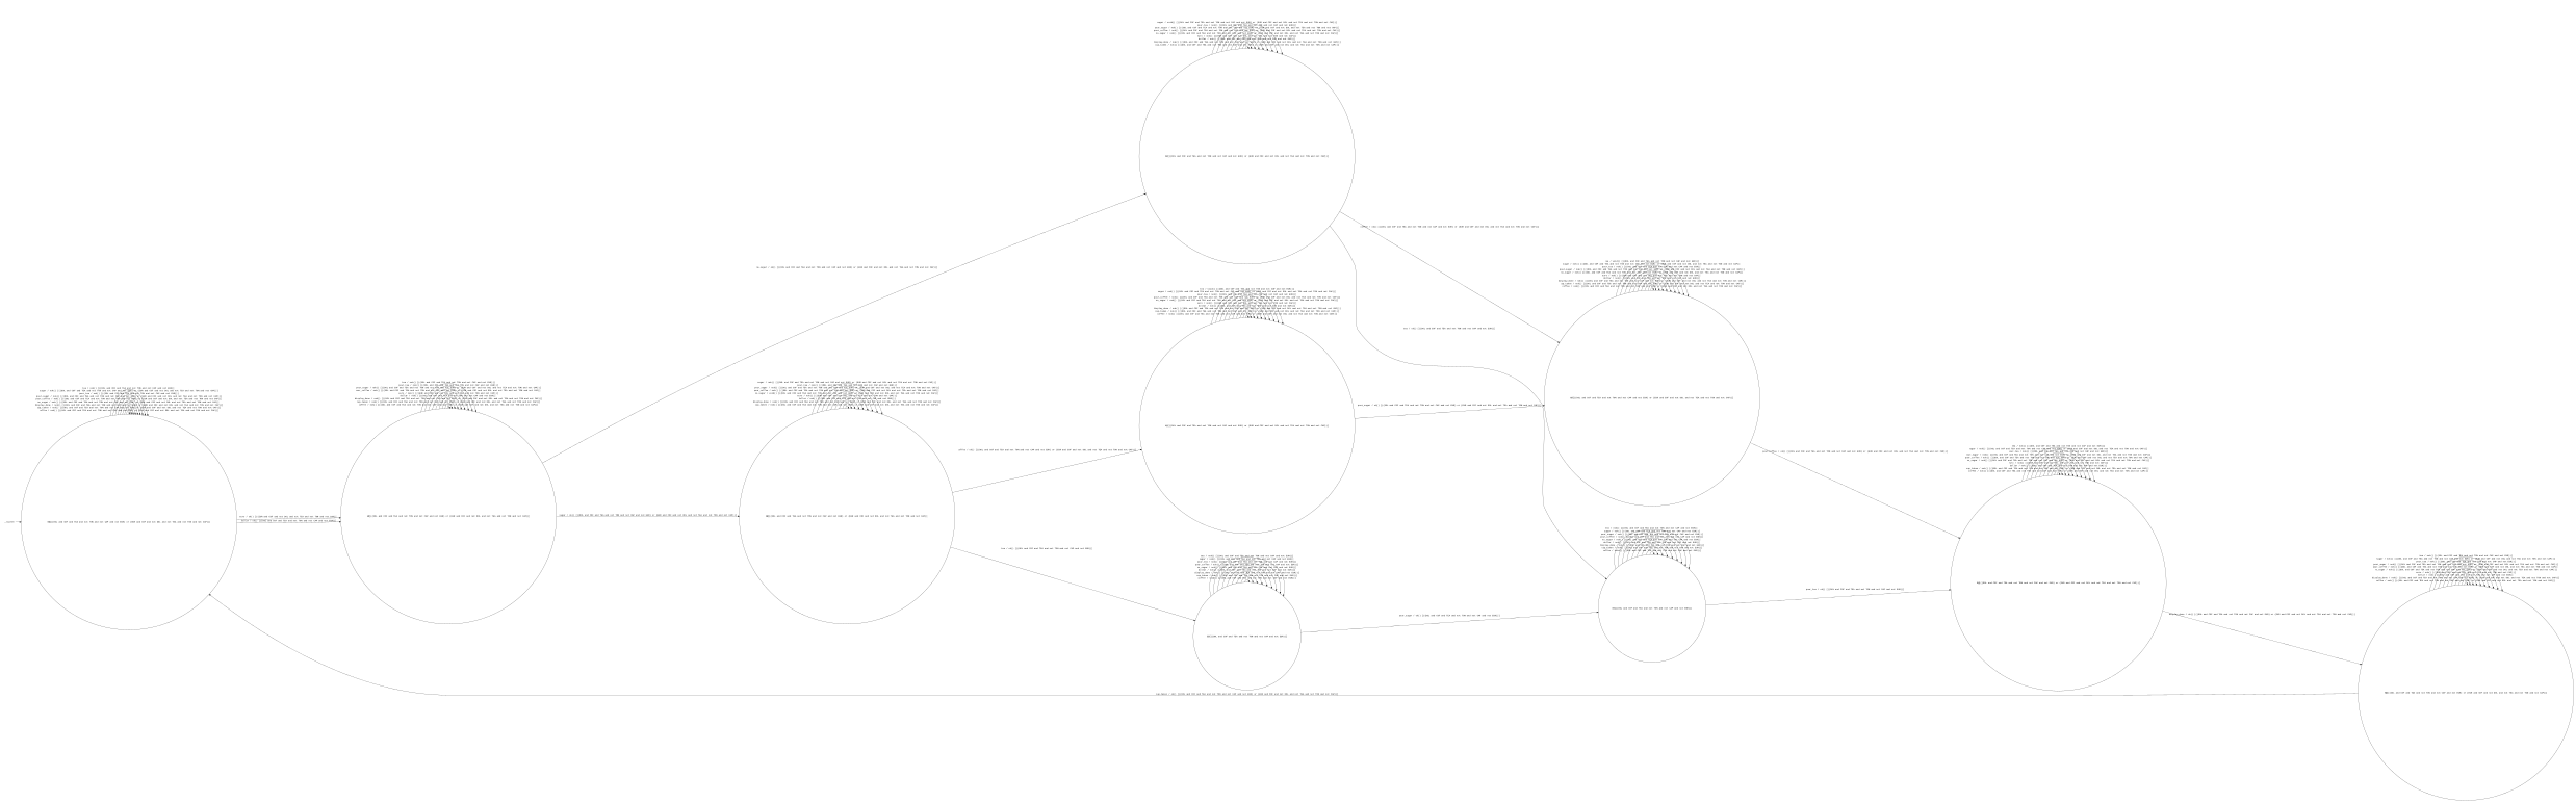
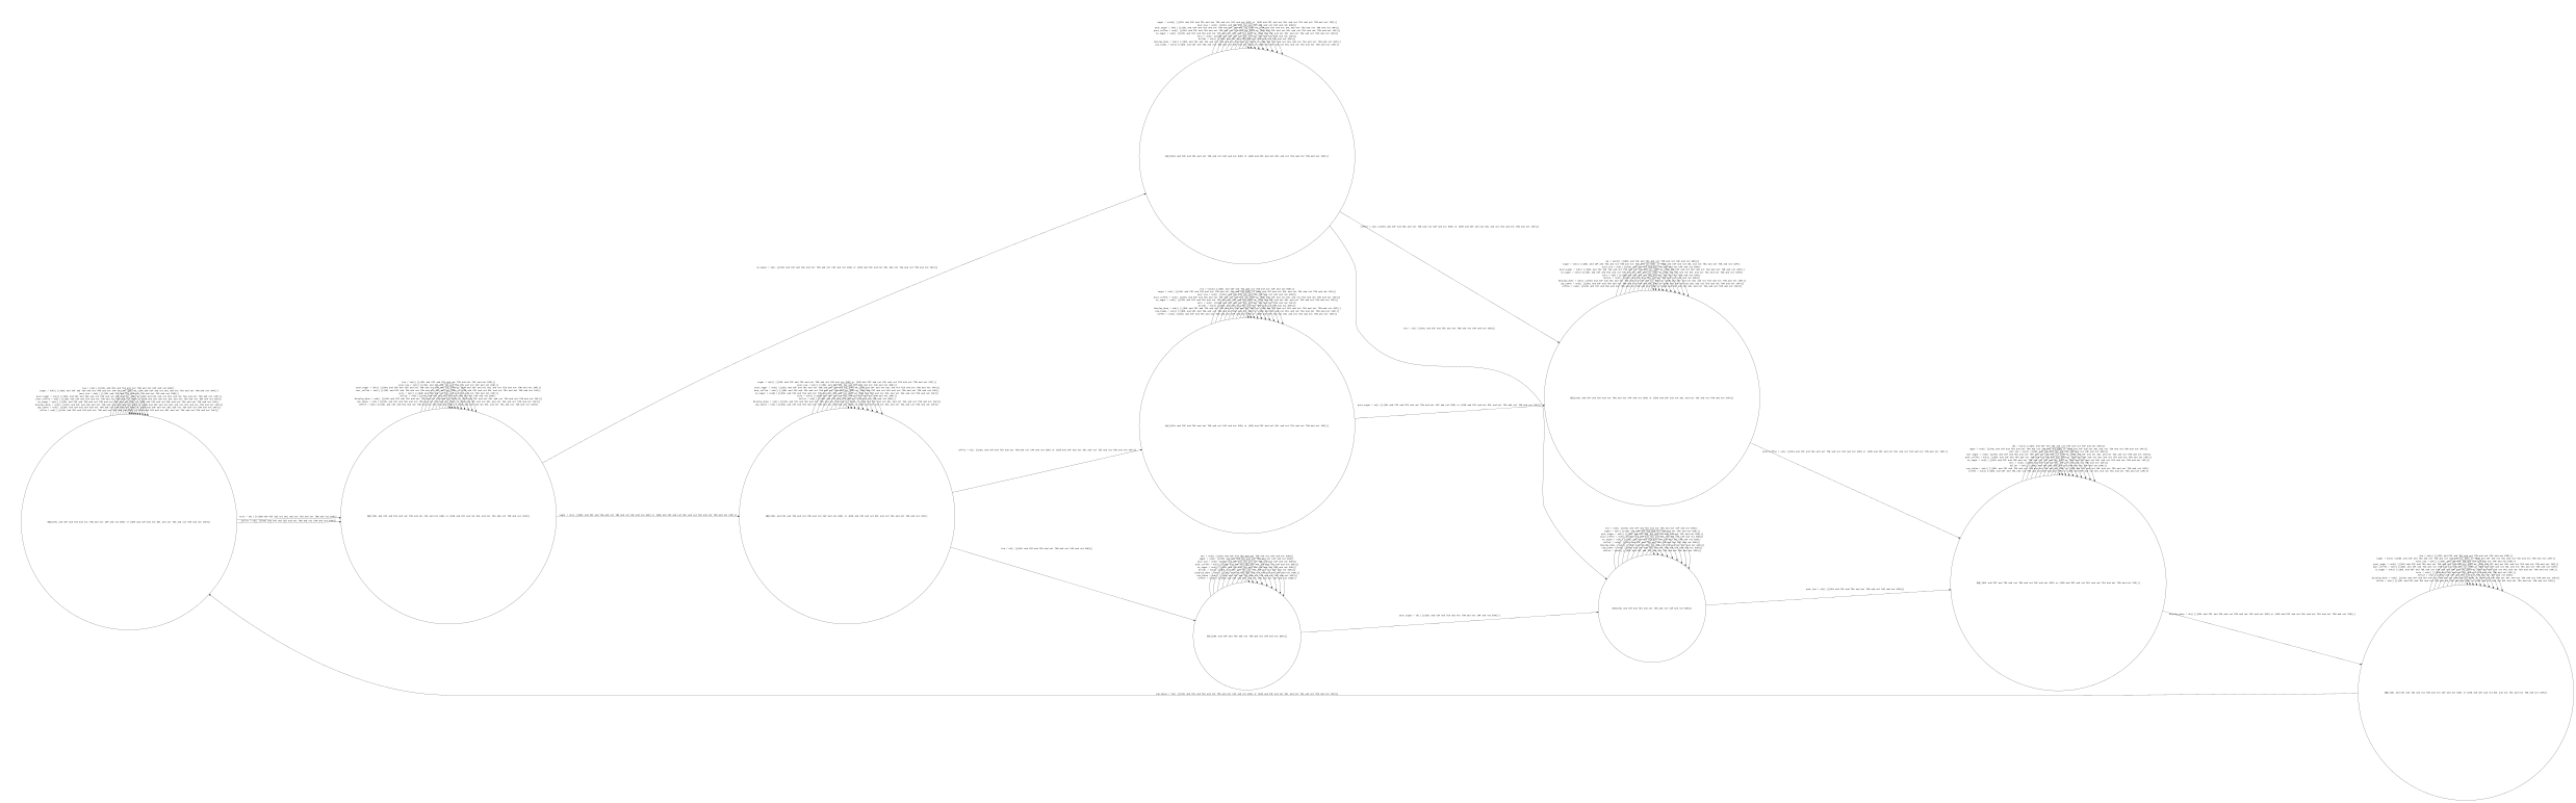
  digraph {
    rankdir=LR
    fontname="Liberation Mono"
    node [shape=circle fontname="Liberation Mono"]
    edge [lblstyle="above, sloped" fontname="Liberation Mono"]
    n1 [label="0@[((DOL and COF and TEA and not TON and not CAP and not EUR) or (EUR and COF and not DOL and not TEA and not TON and not CAP))]"]
    n2 [label="1@[((DOL and COF and TEA and not TON and not CAP and not EUR) or (EUR and COF and not DOL and not TEA and not TON and not CAP))]"]
    n3 [label="2@[((DOL and COF and TEA and not TON and not CAP and not EUR) or (EUR and COF and not DOL and not TEA and not TON and not CAP))]"]
    n4 [label="3@[((DOL and COF and TEA and not TON and not CAP and not EUR) or (EUR and COF and not DOL and not TEA and not TON and not CAP))]"]
    n5 [label="6@[((DOL and COF and TEA and not TON and not CAP and not EUR) or (EUR and COF and not DOL and not TEA and not TON and not CAP))]"]
    n6 [label="7@[((DOL and COF and TEA and not TON and not CAP and not EUR))]"]
    n7 [label="4@[((DOL and COF and TEA and not TON and not CAP and not EUR) or (EUR and COF and not DOL and not TEA and not TON and not CAP))]"]
    n8 [label="5@[((DOL and COF and TEA and not TON and not CAP and not EUR))]"]
    n9 [label="8@[((DOL and COF and TEA and not TON and not CAP and not EUR) or (EUR and COF and not DOL and not TEA and not TON and not CAP))]"]
    n10 [label="9@[((DOL and COF and TEA and not TON and not CAP and not EUR) or (EUR and COF and not DOL and not TEA and not TON and not CAP))]"]
-   __start0 [height=0 shape=none width=0]
    n1 -> n1 [label="coffee / nok() [((DOL and COF and TEA and not TON and not CAP and not EUR) or (EUR and COF and not DOL and not TEA and not TON and not CAP))]"]
    n1 -> n1 [label="cup_taken / nok() [((DOL and COF and TEA and not TON and not CAP and not EUR) or (EUR and COF and not DOL and not TEA and not TON and not CAP))]"]
    n1 -> n1 [label="display_done / nok() [((DOL and COF and TEA and not TON and not CAP and not EUR) or (EUR and COF and not DOL and not TEA and not TON and not CAP))]"]
    n1 -> n1 [label="no_sugar / nok() [((DOL and COF and TEA and not TON and not CAP and not EUR) or (EUR and COF and not DOL and not TEA and not TON and not CAP))]"]
    n1 -> n1 [label="pour_coffee / nok() [((DOL and COF and TEA and not TON and not CAP and not EUR) or (EUR and COF and not DOL and not TEA and not TON and not CAP))]"]
    n1 -> n1 [label="pour_sugar / nok() [((DOL and COF and TEA and not TON and not CAP and not EUR) or (EUR and COF and not DOL and not TEA and not TON and not CAP))]"]
    n1 -> n1 [label="pour_tea / nok() [((DOL and COF and TEA and not TON and not CAP and not EUR))]"]
    n1 -> n1 [label="sugar / nok() [((DOL and COF and TEA and not TON and not CAP and not EUR) or (EUR and COF and not DOL and not TEA and not TON and not CAP))]"]
    n1 -> n1 [label="tea / nok() [((DOL and COF and TEA and not TON and not CAP and not EUR))]"]
    n1 -> n2 [label="dollar / ok() [((DOL and COF and TEA and not TON and not CAP and not EUR))]"]
    n1 -> n2 [label="euro / ok() [((EUR and COF and not DOL and not TEA and not TON and not CAP))]"]
    n2 -> n2 [label="coffee / nok() [((DOL and COF and TEA and not TON and not CAP and not EUR) or (EUR and COF and not DOL and not TEA and not TON and not CAP))]"]
    n2 -> n2 [label="cup_taken / nok() [((DOL and COF and TEA and not TON and not CAP and not EUR) or (EUR and COF and not DOL and not TEA and not TON and not CAP))]"]
    n2 -> n2 [label="display_done / nok() [((DOL and COF and TEA and not TON and not CAP and not EUR) or (EUR and COF and not DOL and not TEA and not TON and not CAP))]"]
    n2 -> n2 [label="dollar / nok() [((DOL and COF and TEA and not TON and not CAP and not EUR))]"]
    n2 -> n2 [label="euro / nok() [((EUR and COF and not DOL and not TEA and not TON and not CAP))]"]
    n2 -> n2 [label="pour_coffee / nok() [((DOL and COF and TEA and not TON and not CAP and not EUR) or (EUR and COF and not DOL and not TEA and not TON and not CAP))]"]
    n2 -> n2 [label="pour_sugar / nok() [((DOL and COF and TEA and not TON and not CAP and not EUR) or (EUR and COF and not DOL and not TEA and not TON and not CAP))]"]
    n2 -> n2 [label="pour_tea / nok() [((DOL and COF and TEA and not TON and not CAP and not EUR))]"]
    n2 -> n2 [label="tea / nok() [((DOL and COF and TEA and not TON and not CAP and not EUR))]"]
    n2 -> n3 [label="no_sugar / ok() [((DOL and COF and TEA and not TON and not CAP and not EUR) or (EUR and COF and not DOL and not TEA and not TON and not CAP))]"]
    n2 -> n4 [label="sugar / ok() [((DOL and COF and TEA and not TON and not CAP and not EUR) or (EUR and COF and not DOL and not TEA and not TON and not CAP))]"]
    n3 -> n3 [label="cup_taken / nok() [((DOL and COF and TEA and not TON and not CAP and not EUR) or (EUR and COF and not DOL and not TEA and not TON and not CAP))]"]
    n3 -> n3 [label="display_done / nok() [((DOL and COF and TEA and not TON and not CAP and not EUR) or (EUR and COF and not DOL and not TEA and not TON and not CAP))]"]
    n3 -> n3 [label="dollar / nok() [((DOL and COF and TEA and not TON and not CAP and not EUR))]"]
    n3 -> n3 [label="euro / nok() [((EUR and COF and not DOL and not TEA and not TON and not CAP))]"]
    n3 -> n3 [label="no_sugar / nok() [((DOL and COF and TEA and not TON and not CAP and not EUR) or (EUR and COF and not DOL and not TEA and not TON and not CAP))]"]
    n3 -> n3 [label="pour_coffee / nok() [((DOL and COF and TEA and not TON and not CAP and not EUR) or (EUR and COF and not DOL and not TEA and not TON and not CAP))]"]
    n3 -> n3 [label="pour_sugar / nok() [((DOL and COF and TEA and not TON and not CAP and not EUR) or (EUR and COF and not DOL and not TEA and not TON and not CAP))]"]
    n3 -> n3 [label="pour_tea / nok() [((DOL and COF and TEA and not TON and not CAP and not EUR))]"]
    n3 -> n3 [label="sugar / void() [((DOL and COF and TEA and not TON and not CAP and not EUR) or (EUR and COF and not DOL and not TEA and not TON and not CAP))]"]
    n3 -> n5 [label="coffee / ok() [((DOL and COF and TEA and not TON and not CAP and not EUR) or (EUR and COF and not DOL and not TEA and not TON and not CAP))]"]
    n3 -> n6 [label="tea / ok() [((DOL and COF and TEA and not TON and not CAP and not EUR))]"]
    n4 -> n4 [label="cup_taken / nok() [((DOL and COF and TEA and not TON and not CAP and not EUR) or (EUR and COF and not DOL and not TEA and not TON and not CAP))]"]
    n4 -> n4 [label="display_done / nok() [((DOL and COF and TEA and not TON and not CAP and not EUR) or (EUR and COF and not DOL and not TEA and not TON and not CAP))]"]
    n4 -> n4 [label="dollar / nok() [((DOL and COF and TEA and not TON and not CAP and not EUR))]"]
    n4 -> n4 [label="euro / nok() [((EUR and COF and not DOL and not TEA and not TON and not CAP))]"]
    n4 -> n4 [label="no_sugar / void() [((DOL and COF and TEA and not TON and not CAP and not EUR) or (EUR and COF and not DOL and not TEA and not TON and not CAP))]"]
    n4 -> n4 [label="pour_coffee / nok() [((DOL and COF and TEA and not TON and not CAP and not EUR) or (EUR and COF and not DOL and not TEA and not TON and not CAP))]"]
    n4 -> n4 [label="pour_sugar / nok() [((DOL and COF and TEA and not TON and not CAP and not EUR) or (EUR and COF and not DOL and not TEA and not TON and not CAP))]"]
    n4 -> n4 [label="pour_tea / nok() [((DOL and COF and TEA and not TON and not CAP and not EUR))]"]
    n4 -> n4 [label="sugar / nok() [((DOL and COF and TEA and not TON and not CAP and not EUR) or (EUR and COF and not DOL and not TEA and not TON and not CAP))]"]
    n4 -> n7 [label="coffee / ok() [((DOL and COF and TEA and not TON and not CAP and not EUR) or (EUR and COF and not DOL and not TEA and not TON and not CAP))]"]
    n4 -> n8 [label="tea / ok() [((DOL and COF and TEA and not TON and not CAP and not EUR))]"]
    n5 -> n5 [label="coffee / nok() [((DOL and COF and TEA and not TON and not CAP and not EUR) or (EUR and COF and not DOL and not TEA and not TON and not CAP))]"]
    n5 -> n5 [label="cup_taken / nok() [((DOL and COF and TEA and not TON and not CAP and not EUR) or (EUR and COF and not DOL and not TEA and not TON and not CAP))]"]
    n5 -> n5 [label="display_done / nok() [((DOL and COF and TEA and not TON and not CAP and not EUR) or (EUR and COF and not DOL and not TEA and not TON and not CAP))]"]
    n5 -> n5 [label="dollar / nok() [((DOL and COF and TEA and not TON and not CAP and not EUR))]"]
    n5 -> n5 [label="euro / nok() [((EUR and COF and not DOL and not TEA and not TON and not CAP))]"]
    n5 -> n5 [label="no_sugar / nok() [((DOL and COF and TEA and not TON and not CAP and not EUR) or (EUR and COF and not DOL and not TEA and not TON and not CAP))]"]
    n5 -> n5 [label="pour_sugar / nok() [((DOL and COF and TEA and not TON and not CAP and not EUR) or (EUR and COF and not DOL and not TEA and not TON and not CAP))]"]
    n5 -> n5 [label="pour_tea / nok() [((DOL and COF and TEA and not TON and not CAP and not EUR))]"]
    n5 -> n5 [label="sugar / nok() [((DOL and COF and TEA and not TON and not CAP and not EUR) or (EUR and COF and not DOL and not TEA and not TON and not CAP))]"]
    n5 -> n5 [label="tea / void() [((DOL and COF and TEA and not TON and not CAP and not EUR))]"]
    n5 -> n9 [label="pour_coffee / ok() [((DOL and COF and TEA and not TON and not CAP and not EUR) or (EUR and COF and not DOL and not TEA and not TON and not CAP))]"]
    n6 -> n6 [label="coffee / void() [((DOL and COF and TEA and not TON and not CAP and not EUR))]"]
    n6 -> n6 [label="cup_taken / nok() [((DOL and COF and TEA and not TON and not CAP and not EUR))]"]
    n6 -> n6 [label="display_done / nok() [((DOL and COF and TEA and not TON and not CAP and not EUR))]"]
    n6 -> n6 [label="dollar / nok() [((DOL and COF and TEA and not TON and not CAP and not EUR))]"]
    n6 -> n6 [label="no_sugar / nok() [((DOL and COF and TEA and not TON and not CAP and not EUR))]"]
    n6 -> n6 [label="pour_coffee / nok() [((DOL and COF and TEA and not TON and not CAP and not EUR))]"]
    n6 -> n6 [label="pour_sugar / nok() [((DOL and COF and TEA and not TON and not CAP and not EUR))]"]
    n6 -> n6 [label="sugar / nok() [((DOL and COF and TEA and not TON and not CAP and not EUR))]"]
    n6 -> n6 [label="tea / nok() [((DOL and COF and TEA and not TON and not CAP and not EUR))]"]
    n6 -> n9 [label="pour_tea / ok() [((DOL and COF and TEA and not TON and not CAP and not EUR))]"]
    n7 -> n5 [label="pour_sugar / ok() [((DOL and COF and TEA and not TON and not CAP and not EUR) or (EUR and COF and not DOL and not TEA and not TON and not CAP))]"]
    n7 -> n7 [label="coffee / nok() [((DOL and COF and TEA and not TON and not CAP and not EUR) or (EUR and COF and not DOL and not TEA and not TON and not CAP))]"]
    n7 -> n7 [label="cup_taken / nok() [((DOL and COF and TEA and not TON and not CAP and not EUR) or (EUR and COF and not DOL and not TEA and not TON and not CAP))]"]
    n7 -> n7 [label="display_done / nok() [((DOL and COF and TEA and not TON and not CAP and not EUR) or (EUR and COF and not DOL and not TEA and not TON and not CAP))]"]
    n7 -> n7 [label="dollar / nok() [((DOL and COF and TEA and not TON and not CAP and not EUR))]"]
    n7 -> n7 [label="euro / nok() [((EUR and COF and not DOL and not TEA and not TON and not CAP))]"]
    n7 -> n7 [label="no_sugar / nok() [((DOL and COF and TEA and not TON and not CAP and not EUR) or (EUR and COF and not DOL and not TEA and not TON and not CAP))]"]
    n7 -> n7 [label="pour_coffee / nok() [((DOL and COF and TEA and not TON and not CAP and not EUR) or (EUR and COF and not DOL and not TEA and not TON and not CAP))]"]
    n7 -> n7 [label="pour_tea / nok() [((DOL and COF and TEA and not TON and not CAP and not EUR))]"]
    n7 -> n7 [label="sugar / nok() [((DOL and COF and TEA and not TON and not CAP and not EUR) or (EUR and COF and not DOL and not TEA and not TON and not CAP))]"]
    n7 -> n7 [label="tea / void() [((DOL and COF and TEA and not TON and not CAP and not EUR))]"]
    n8 -> n6 [label="pour_sugar / ok() [((DOL and COF and TEA and not TON and not CAP and not EUR))]"]
    n8 -> n8 [label="coffee / void() [((DOL and COF and TEA and not TON and not CAP and not EUR))]"]
    n8 -> n8 [label="cup_taken / nok() [((DOL and COF and TEA and not TON and not CAP and not EUR))]"]
    n8 -> n8 [label="display_done / nok() [((DOL and COF and TEA and not TON and not CAP and not EUR))]"]
    n8 -> n8 [label="dollar / nok() [((DOL and COF and TEA and not TON and not CAP and not EUR))]"]
    n8 -> n8 [label="no_sugar / nok() [((DOL and COF and TEA and not TON and not CAP and not EUR))]"]
    n8 -> n8 [label="pour_coffee / nok() [((DOL and COF and TEA and not TON and not CAP and not EUR))]"]
    n8 -> n8 [label="pour_tea / nok() [((DOL and COF and TEA and not TON and not CAP and not EUR))]"]
    n8 -> n8 [label="sugar / nok() [((DOL and COF and TEA and not TON and not CAP and not EUR))]"]
    n8 -> n8 [label="tea / nok() [((DOL and COF and TEA and not TON and not CAP and not EUR))]"]
    n9 -> n9 [label="coffee / nok() [((DOL and COF and TEA and not TON and not CAP and not EUR) or (EUR and COF and not DOL and not TEA and not TON and not CAP))]"]
    n9 -> n9 [label="cup_taken / nok() [((DOL and COF and TEA and not TON and not CAP and not EUR) or (EUR and COF and not DOL and not TEA and not TON and not CAP))]"]
    n9 -> n9 [label="dollar / nok() [((DOL and COF and TEA and not TON and not CAP and not EUR))]"]
    n9 -> n9 [label="euro / nok() [((EUR and COF and not DOL and not TEA and not TON and not CAP))]"]
    n9 -> n9 [label="no_sugar / nok() [((DOL and COF and TEA and not TON and not CAP and not EUR) or (EUR and COF and not DOL and not TEA and not TON and not CAP))]"]
    n9 -> n9 [label="pour_coffee / nok() [((DOL and COF and TEA and not TON and not CAP and not EUR) or (EUR and COF and not DOL and not TEA and not TON and not CAP))]"]
    n9 -> n9 [label="pour_sugar / nok() [((DOL and COF and TEA and not TON and not CAP and not EUR) or (EUR and COF and not DOL and not TEA and not TON and not CAP))]"]
    n9 -> n9 [label="pour_tea / nok() [((DOL and COF and TEA and not TON and not CAP and not EUR))]"]
    n9 -> n9 [label="sugar / nok() [((DOL and COF and TEA and not TON and not CAP and not EUR) or (EUR and COF and not DOL and not TEA and not TON and not CAP))]"]
    n9 -> n9 [label="tea / nok() [((DOL and COF and TEA and not TON and not CAP and not EUR))]"]
    n9 -> n10 [label="display_done / ok() [((DOL and COF and TEA and not TON and not CAP and not EUR) or (EUR and COF and not DOL and not TEA and not TON and not CAP))]"]
    n10 -> n1 [label="cup_taken / ok() [((DOL and COF and TEA and not TON and not CAP and not EUR) or (EUR and COF and not DOL and not TEA and not TON and not CAP))]"]
    n10 -> n10 [label="coffee / nok() [((DOL and COF and TEA and not TON and not CAP and not EUR) or (EUR and COF and not DOL and not TEA and not TON and not CAP))]"]
    n10 -> n10 [label="display_done / nok() [((DOL and COF and TEA and not TON and not CAP and not EUR) or (EUR and COF and not DOL and not TEA and not TON and not CAP))]"]
    n10 -> n10 [label="dollar / nok() [((DOL and COF and TEA and not TON and not CAP and not EUR))]"]
    n10 -> n10 [label="euro / nok() [((EUR and COF and not DOL and not TEA and not TON and not CAP))]"]
    n10 -> n10 [label="no_sugar / nok() [((DOL and COF and TEA and not TON and not CAP and not EUR) or (EUR and COF and not DOL and not TEA and not TON and not CAP))]"]
    n10 -> n10 [label="pour_coffee / nok() [((DOL and COF and TEA and not TON and not CAP and not EUR) or (EUR and COF and not DOL and not TEA and not TON and not CAP))]"]
    n10 -> n10 [label="pour_sugar / nok() [((DOL and COF and TEA and not TON and not CAP and not EUR) or (EUR and COF and not DOL and not TEA and not TON and not CAP))]"]
    n10 -> n10 [label="pour_tea / nok() [((DOL and COF and TEA and not TON and not CAP and not EUR))]"]
    n10 -> n10 [label="sugar / nok() [((DOL and COF and TEA and not TON and not CAP and not EUR) or (EUR and COF and not DOL and not TEA and not TON and not CAP))]"]
    n10 -> n10 [label="tea / nok() [((DOL and COF and TEA and not TON and not CAP and not EUR))]"]
-   __start0 -> n1
  }
